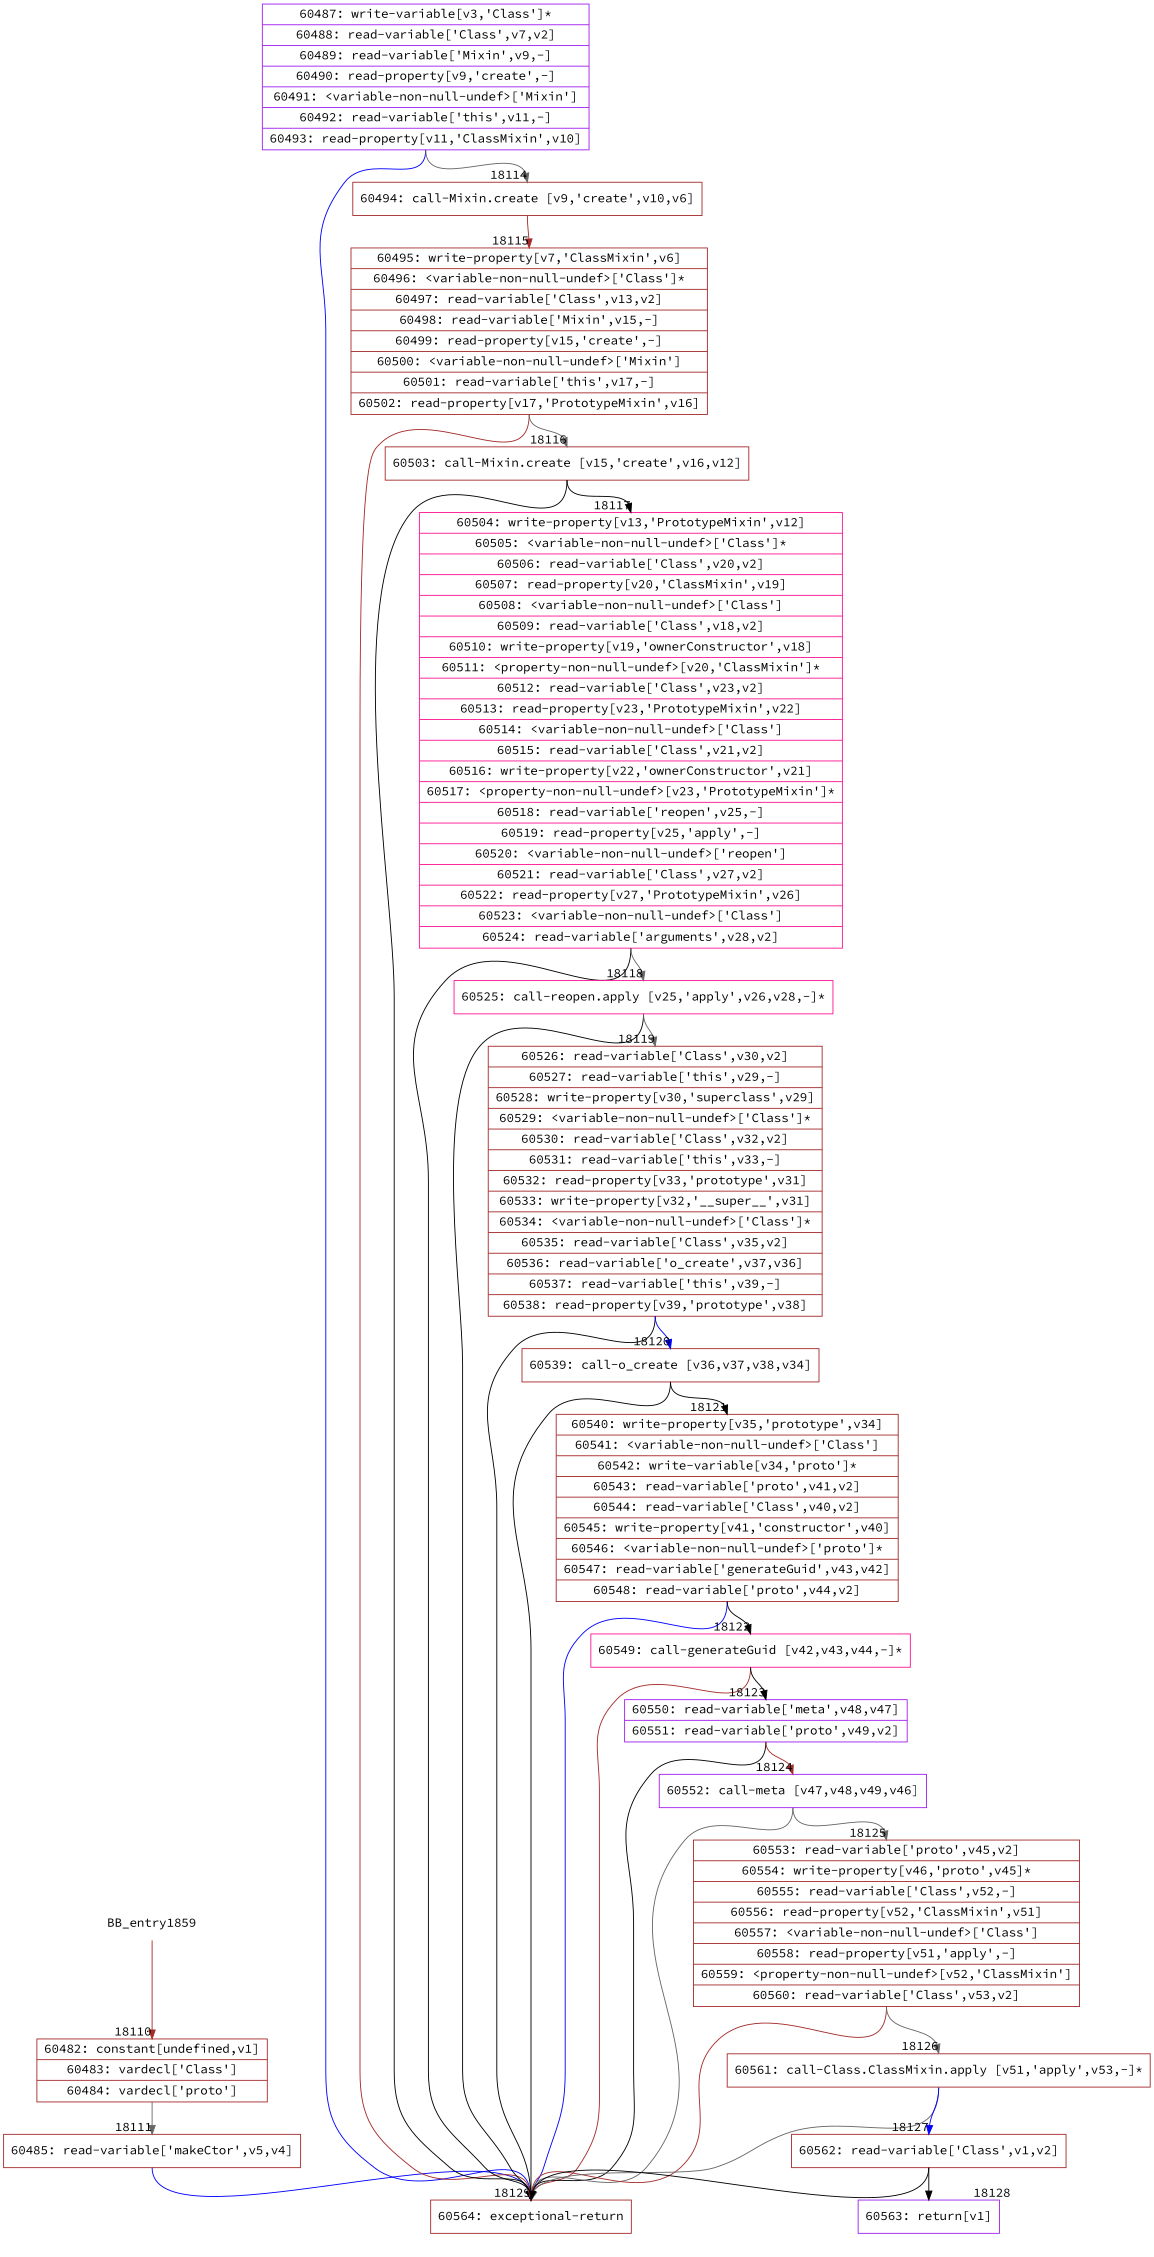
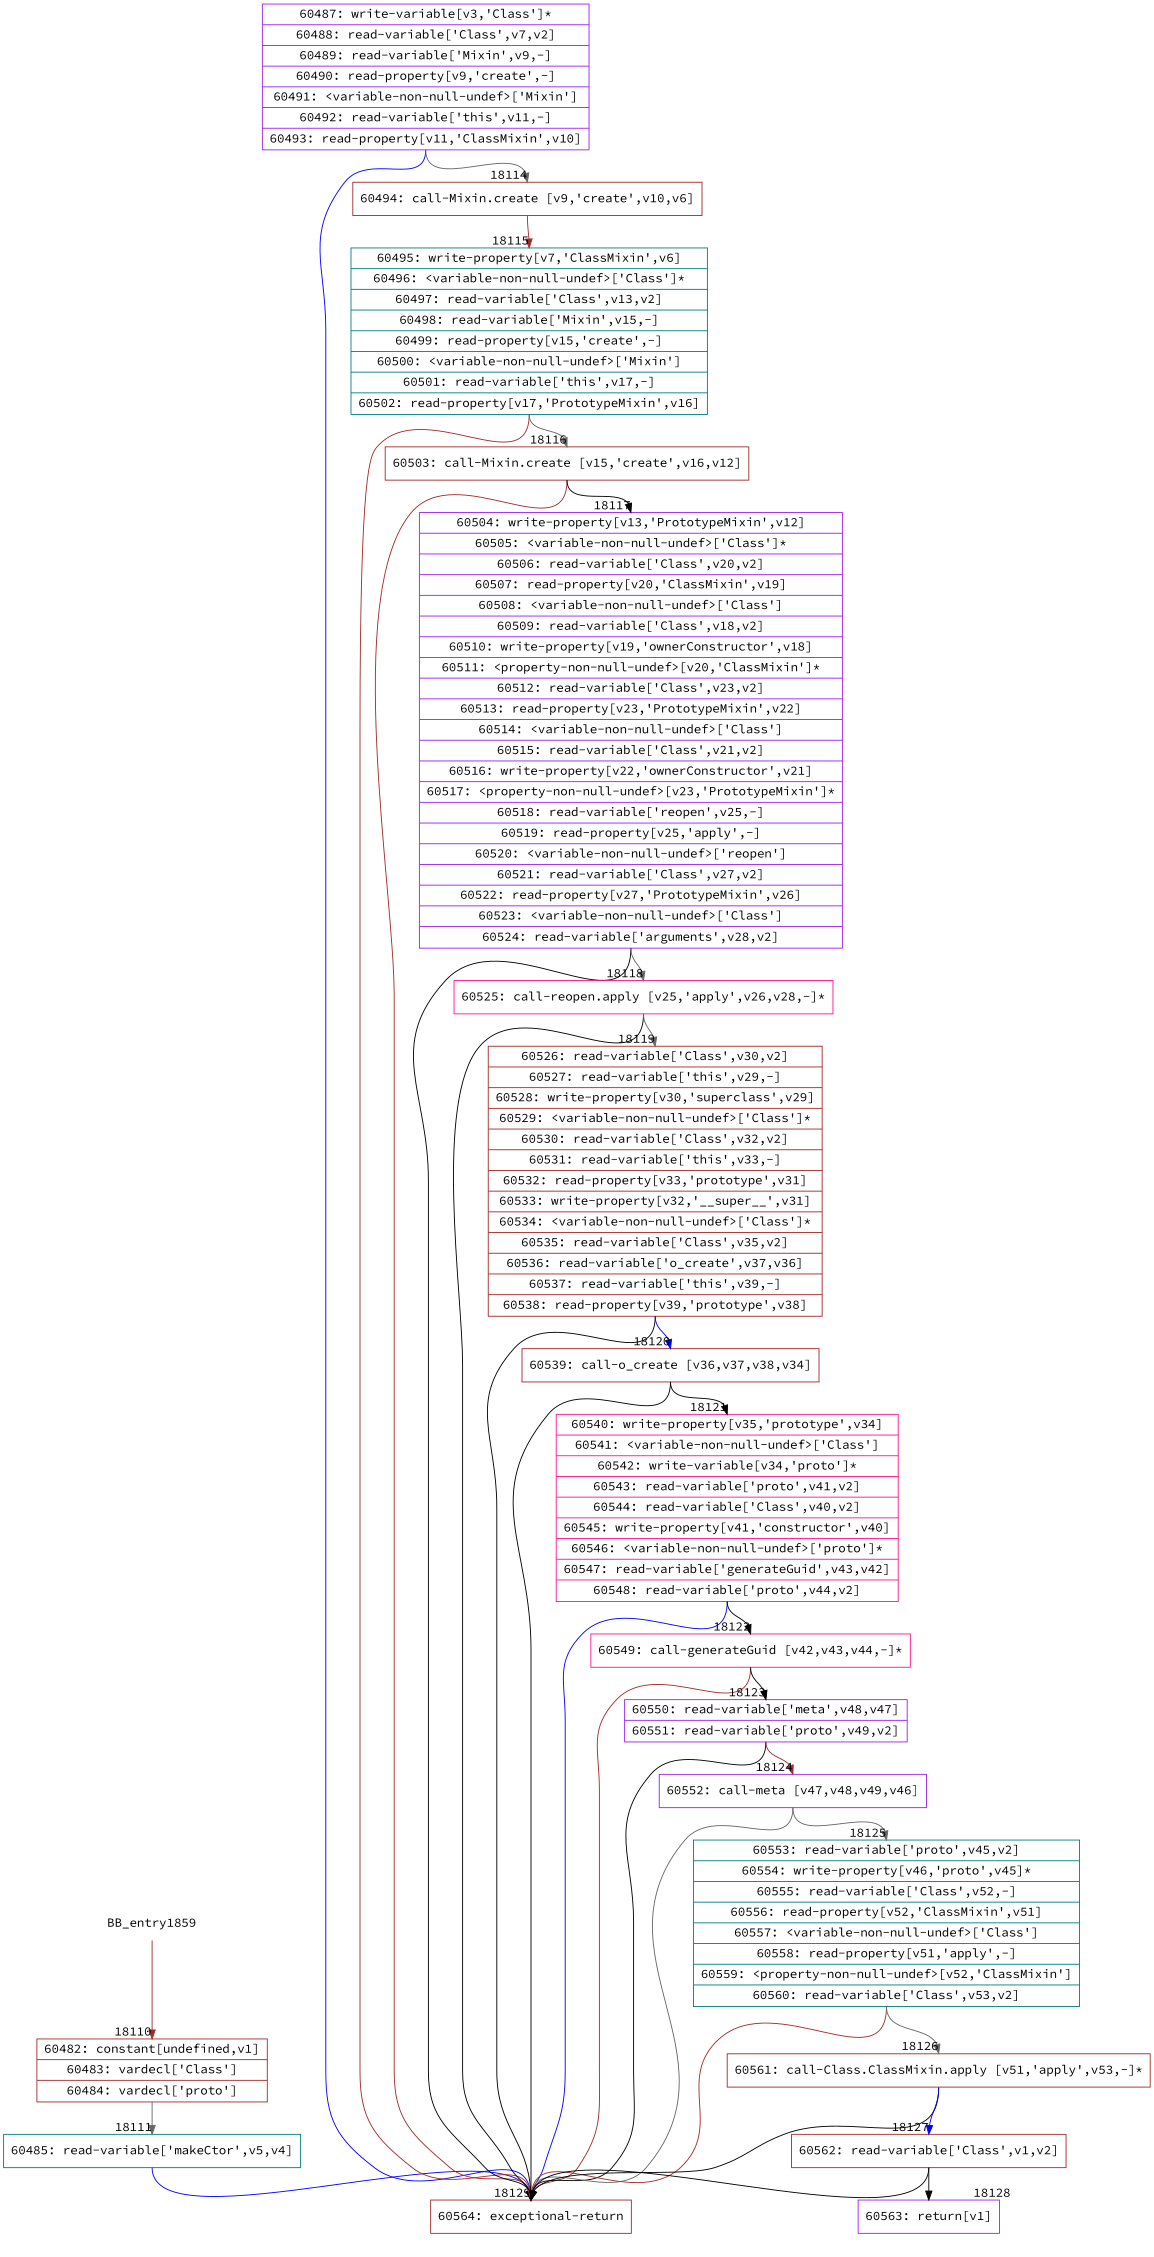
  digraph {
    fontname="Source Code Pro"
    rankdir=TD
    node [color=brown fontname="Source Code Pro" shape=record]
    edge [color=black fontname="Source Code Pro" headport=n tailport=s]
    n1 [color=purple label=BB_entry1859 shape=none]
    n2 [label="{60482: constant[undefined,v1]|60483: vardecl['Class']|60484: vardecl['proto']}"]
-   n3 [label="{60485: read-variable['makeCtor',v5,v4]}"]
+   n3 [color=teal label="{60485: read-variable['makeCtor',v5,v4]}"]
    n4 [label="{60564: exceptional-return}"]
    n5 [color=purple label="{60487: write-variable[v3,'Class']*|60488: read-variable['Class',v7,v2]|60489: read-variable['Mixin',v9,-]|60490: read-property[v9,'create',-]|60491: \<variable-non-null-undef\>['Mixin']|60492: read-variable['this',v11,-]|60493: read-property[v11,'ClassMixin',v10]}"]
    n6 [label="{60494: call-Mixin.create [v9,'create',v10,v6]}"]
-   n7 [label="{60495: write-property[v7,'ClassMixin',v6]|60496: \<variable-non-null-undef\>['Class']*|60497: read-variable['Class',v13,v2]|60498: read-variable['Mixin',v15,-]|60499: read-property[v15,'create',-]|60500: \<variable-non-null-undef\>['Mixin']|60501: read-variable['this',v17,-]|60502: read-property[v17,'PrototypeMixin',v16]}"]
+   n7 [color=teal label="{60495: write-property[v7,'ClassMixin',v6]|60496: \<variable-non-null-undef\>['Class']*|60497: read-variable['Class',v13,v2]|60498: read-variable['Mixin',v15,-]|60499: read-property[v15,'create',-]|60500: \<variable-non-null-undef\>['Mixin']|60501: read-variable['this',v17,-]|60502: read-property[v17,'PrototypeMixin',v16]}"]
    n8 [label="{60503: call-Mixin.create [v15,'create',v16,v12]}"]
-   n9 [color=deeppink label="{60504: write-property[v13,'PrototypeMixin',v12]|60505: \<variable-non-null-undef\>['Class']*|60506: read-variable['Class',v20,v2]|60507: read-property[v20,'ClassMixin',v19]|60508: \<variable-non-null-undef\>['Class']|60509: read-variable['Class',v18,v2]|60510: write-property[v19,'ownerConstructor',v18]|60511: \<property-non-null-undef\>[v20,'ClassMixin']*|60512: read-variable['Class',v23,v2]|60513: read-property[v23,'PrototypeMixin',v22]|60514: \<variable-non-null-undef\>['Class']|60515: read-variable['Class',v21,v2]|60516: write-property[v22,'ownerConstructor',v21]|60517: \<property-non-null-undef\>[v23,'PrototypeMixin']*|60518: read-variable['reopen',v25,-]|60519: read-property[v25,'apply',-]|60520: \<variable-non-null-undef\>['reopen']|60521: read-variable['Class',v27,v2]|60522: read-property[v27,'PrototypeMixin',v26]|60523: \<variable-non-null-undef\>['Class']|60524: read-variable['arguments',v28,v2]}"]
+   n9 [color=purple label="{60504: write-property[v13,'PrototypeMixin',v12]|60505: \<variable-non-null-undef\>['Class']*|60506: read-variable['Class',v20,v2]|60507: read-property[v20,'ClassMixin',v19]|60508: \<variable-non-null-undef\>['Class']|60509: read-variable['Class',v18,v2]|60510: write-property[v19,'ownerConstructor',v18]|60511: \<property-non-null-undef\>[v20,'ClassMixin']*|60512: read-variable['Class',v23,v2]|60513: read-property[v23,'PrototypeMixin',v22]|60514: \<variable-non-null-undef\>['Class']|60515: read-variable['Class',v21,v2]|60516: write-property[v22,'ownerConstructor',v21]|60517: \<property-non-null-undef\>[v23,'PrototypeMixin']*|60518: read-variable['reopen',v25,-]|60519: read-property[v25,'apply',-]|60520: \<variable-non-null-undef\>['reopen']|60521: read-variable['Class',v27,v2]|60522: read-property[v27,'PrototypeMixin',v26]|60523: \<variable-non-null-undef\>['Class']|60524: read-variable['arguments',v28,v2]}"]
    n10 [color=deeppink label="{60525: call-reopen.apply [v25,'apply',v26,v28,-]*}"]
    n11 [label="{60526: read-variable['Class',v30,v2]|60527: read-variable['this',v29,-]|60528: write-property[v30,'superclass',v29]|60529: \<variable-non-null-undef\>['Class']*|60530: read-variable['Class',v32,v2]|60531: read-variable['this',v33,-]|60532: read-property[v33,'prototype',v31]|60533: write-property[v32,'__super__',v31]|60534: \<variable-non-null-undef\>['Class']*|60535: read-variable['Class',v35,v2]|60536: read-variable['o_create',v37,v36]|60537: read-variable['this',v39,-]|60538: read-property[v39,'prototype',v38]}"]
    n12 [label="{60539: call-o_create [v36,v37,v38,v34]}"]
-   n13 [label="{60540: write-property[v35,'prototype',v34]|60541: \<variable-non-null-undef\>['Class']|60542: write-variable[v34,'proto']*|60543: read-variable['proto',v41,v2]|60544: read-variable['Class',v40,v2]|60545: write-property[v41,'constructor',v40]|60546: \<variable-non-null-undef\>['proto']*|60547: read-variable['generateGuid',v43,v42]|60548: read-variable['proto',v44,v2]}"]
+   n13 [color=deeppink label="{60540: write-property[v35,'prototype',v34]|60541: \<variable-non-null-undef\>['Class']|60542: write-variable[v34,'proto']*|60543: read-variable['proto',v41,v2]|60544: read-variable['Class',v40,v2]|60545: write-property[v41,'constructor',v40]|60546: \<variable-non-null-undef\>['proto']*|60547: read-variable['generateGuid',v43,v42]|60548: read-variable['proto',v44,v2]}"]
    n14 [color=deeppink label="{60549: call-generateGuid [v42,v43,v44,-]*}"]
    n15 [color=purple label="{60550: read-variable['meta',v48,v47]|60551: read-variable['proto',v49,v2]}"]
    n16 [color=purple label="{60552: call-meta [v47,v48,v49,v46]}"]
-   n17 [label="{60553: read-variable['proto',v45,v2]|60554: write-property[v46,'proto',v45]*|60555: read-variable['Class',v52,-]|60556: read-property[v52,'ClassMixin',v51]|60557: \<variable-non-null-undef\>['Class']|60558: read-property[v51,'apply',-]|60559: \<property-non-null-undef\>[v52,'ClassMixin']|60560: read-variable['Class',v53,v2]}"]
+   n17 [color=teal label="{60553: read-variable['proto',v45,v2]|60554: write-property[v46,'proto',v45]*|60555: read-variable['Class',v52,-]|60556: read-property[v52,'ClassMixin',v51]|60557: \<variable-non-null-undef\>['Class']|60558: read-property[v51,'apply',-]|60559: \<property-non-null-undef\>[v52,'ClassMixin']|60560: read-variable['Class',v53,v2]}"]
    n18 [label="{60561: call-Class.ClassMixin.apply [v51,'apply',v53,-]*}"]
    n19 [label="{60562: read-variable['Class',v1,v2]}"]
    n20 [color=purple label="{60563: return[v1]}"]
    n1 -> n2 [color=brown headlabel="    18110"]
    n2 -> n3 [color=gray40 headlabel="      18111"]
    n3 -> n4 [color=blue headlabel="      18129"]
    n5 -> n4 [color=blue]
    n5 -> n6 [color=gray40 headlabel="      18114"]
    n6 -> n7 [color=brown headlabel="      18115"]
    n7 -> n4 [color=brown]
    n7 -> n8 [color=gray40 headlabel="      18116"]
-   n8 -> n4
+   n8 -> n4 [color=brown]
    n8 -> n9 [headlabel="      18117"]
    n9 -> n4
    n9 -> n10 [color=gray40 headlabel="      18118"]
    n10 -> n4
    n10 -> n11 [color=gray40 headlabel="      18119"]
    n11 -> n4
    n11 -> n12 [color=blue headlabel="      18120"]
    n12 -> n4
    n12 -> n13 [headlabel="      18121"]
    n13 -> n4 [color=blue]
    n13 -> n14 [headlabel="      18122"]
    n14 -> n4 [color=brown]
    n14 -> n15 [headlabel="      18123"]
    n15 -> n4
    n15 -> n16 [color=brown headlabel="      18124"]
    n16 -> n4 [color=gray40]
    n16 -> n17 [color=gray40 headlabel="      18125"]
    n17 -> n4 [color=brown]
    n17 -> n18 [color=gray40 headlabel="      18126"]
-   n18 -> n4 [color=gray40]
+   n18 -> n4
    n18 -> n19 [color=blue headlabel="      18127"]
    n19 -> n4
    n19 -> n20 [headlabel="      18128"]
  }
